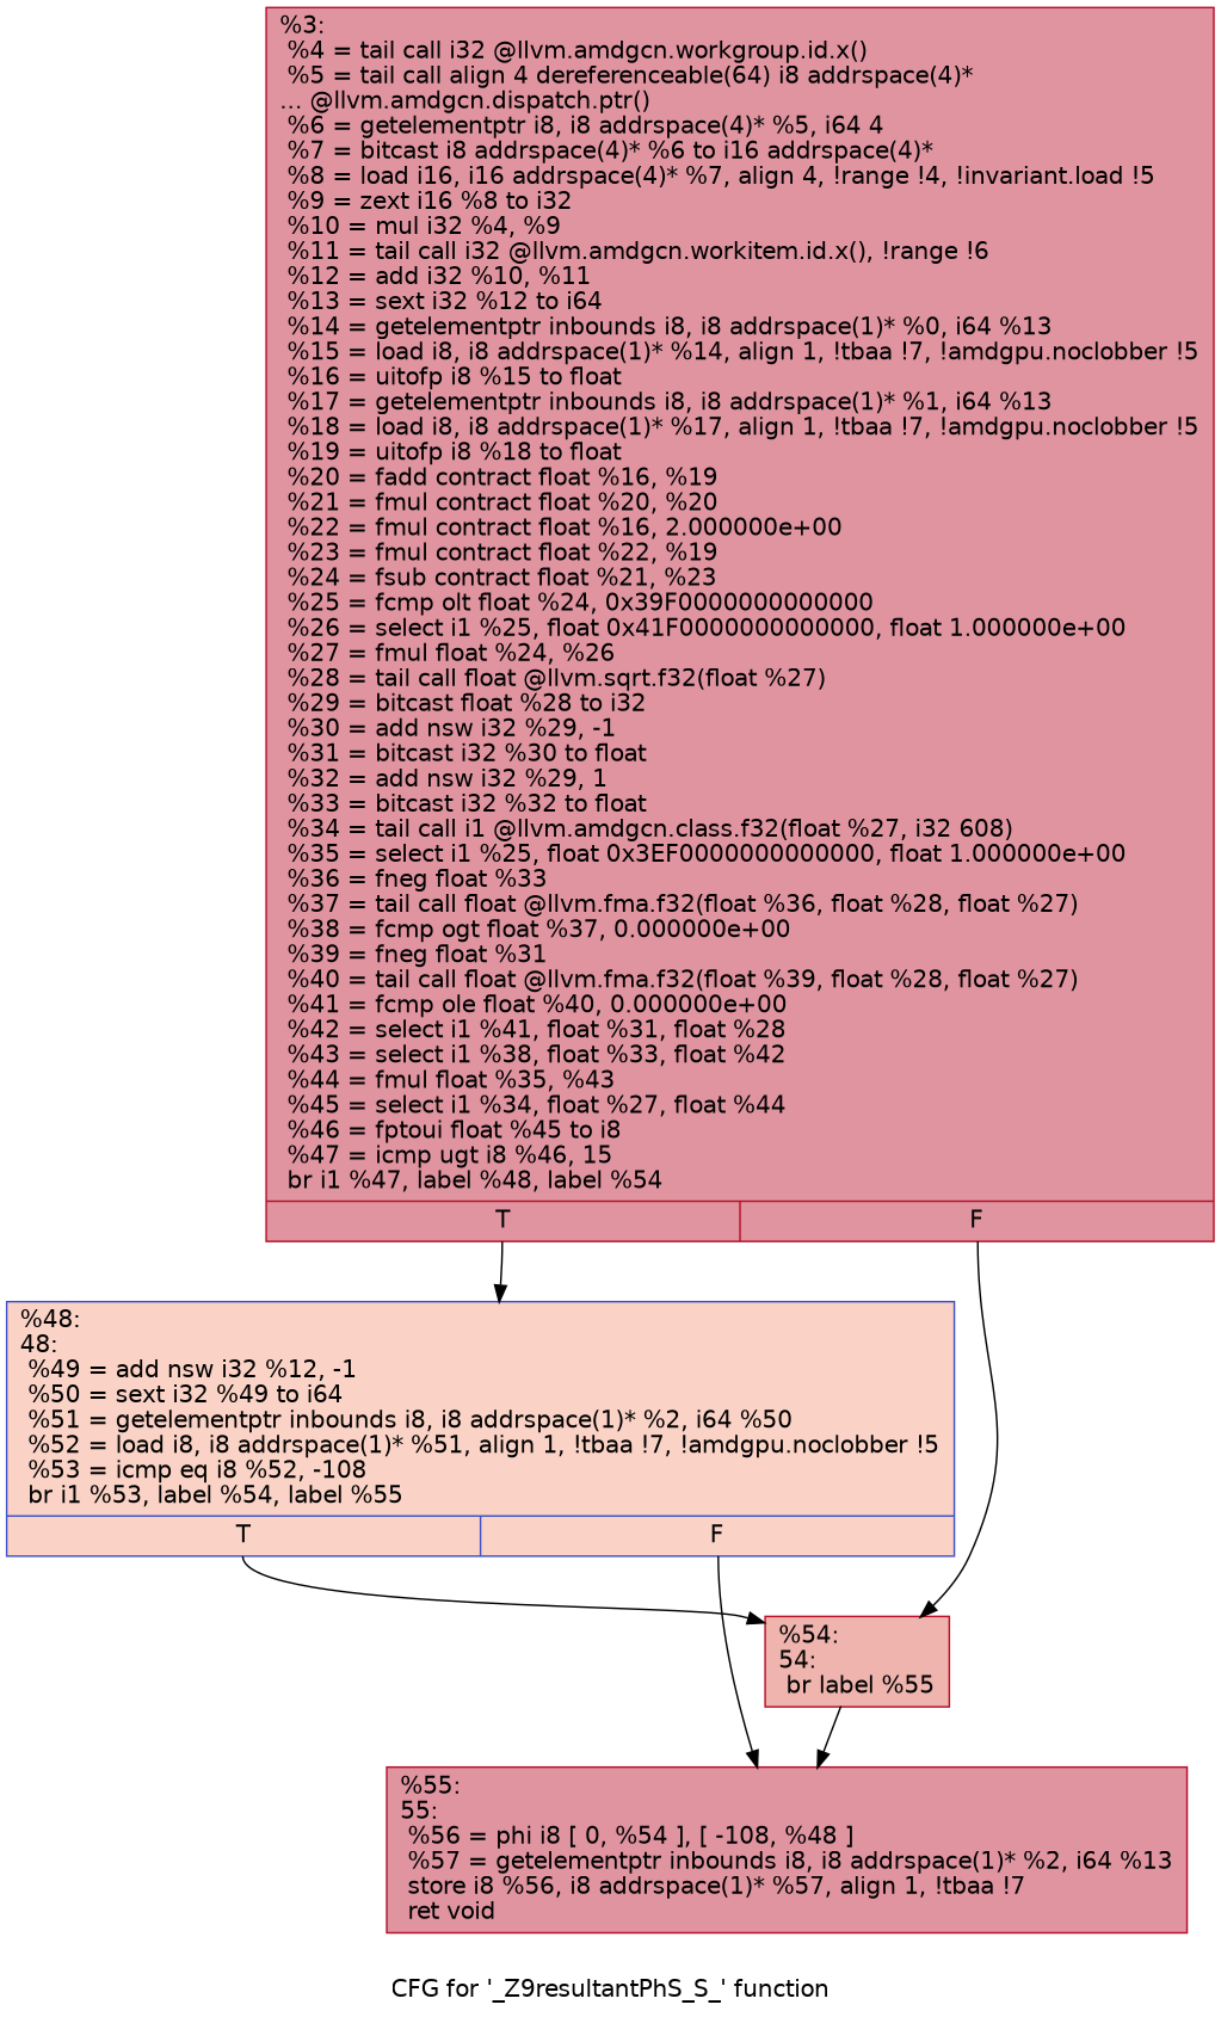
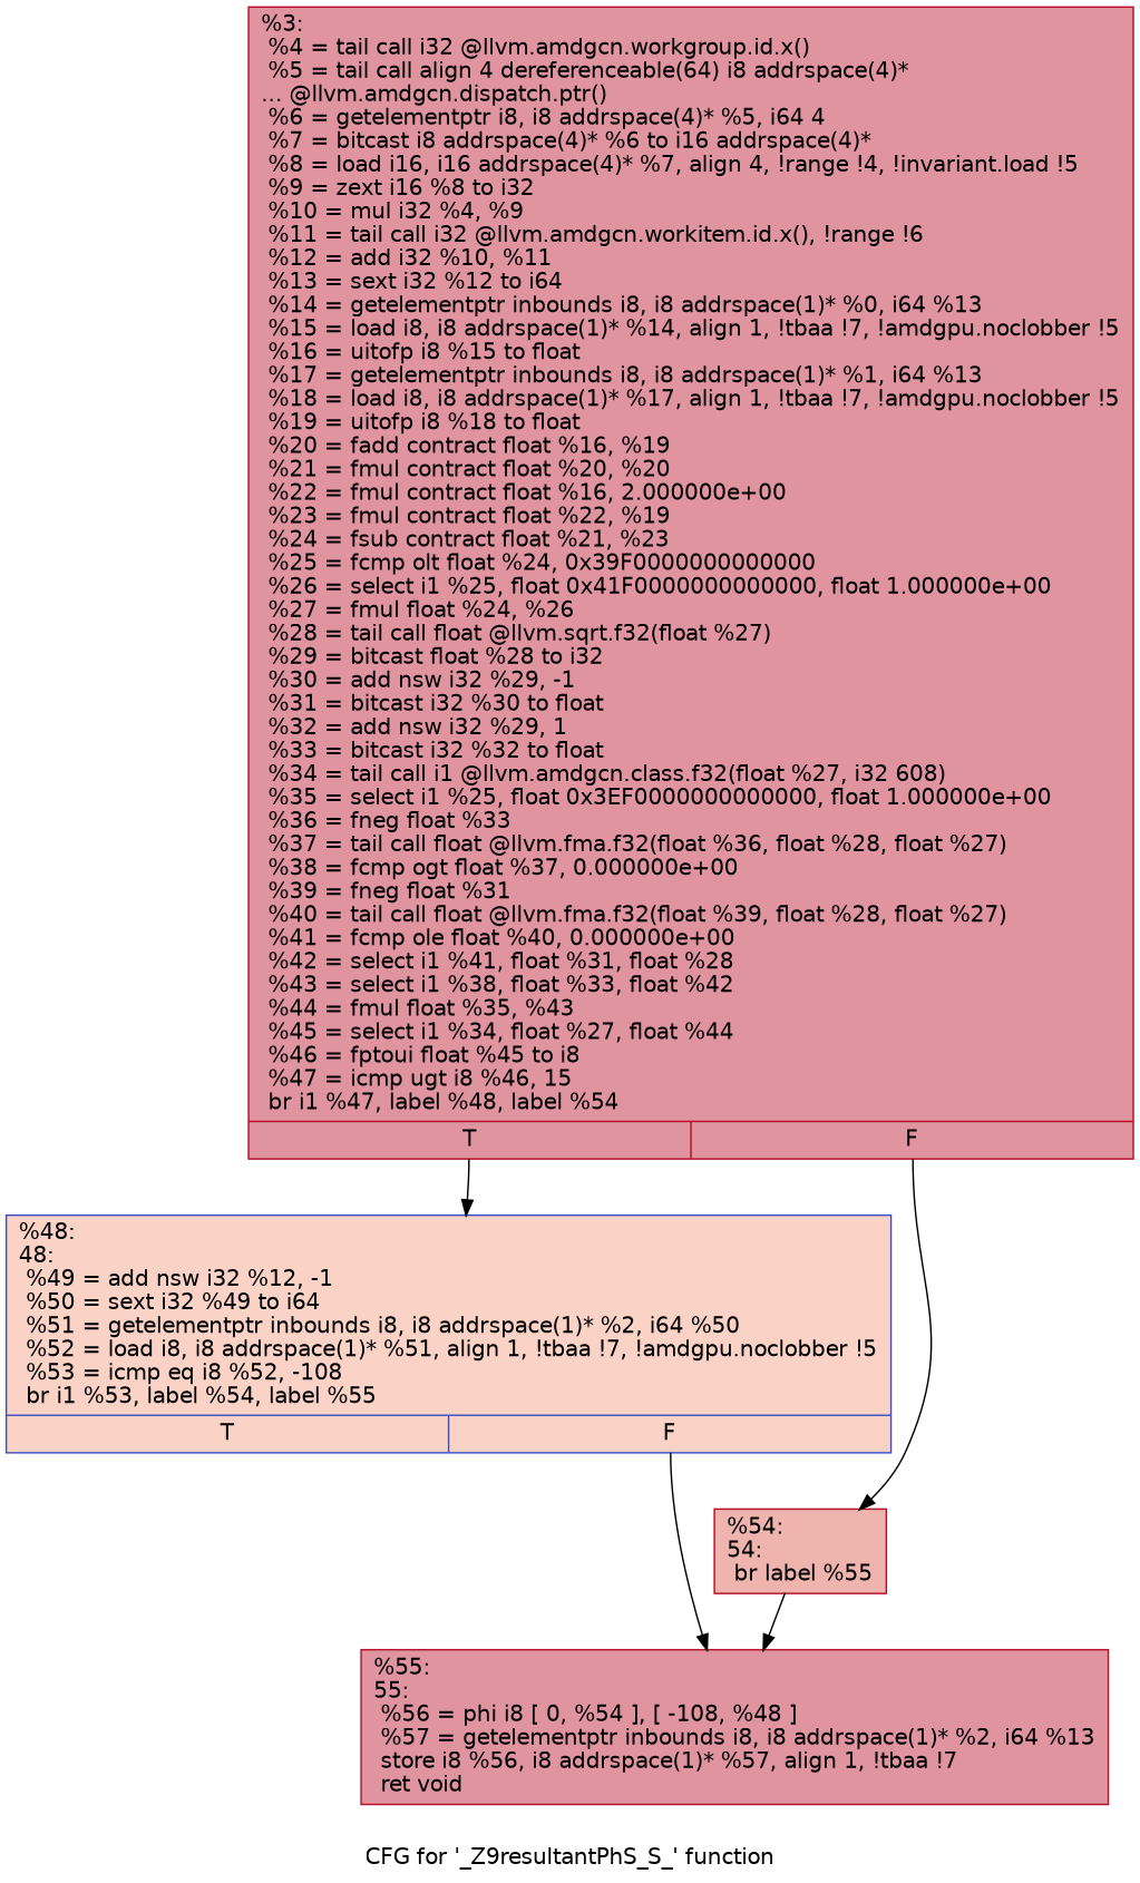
  digraph {
    label="CFG for '_Z9resultantPhS_S_' function"
    fontname="DejaVu Sans"
    node [color="#b70d28ff" fillcolor="#b70d2870" shape=record style=filled fontname="DejaVu Sans"]
    edge [tailport=s0 fontname="DejaVu Sans"]
    n1 [label="{%3:\l  %4 = tail call i32 @llvm.amdgcn.workgroup.id.x()\l  %5 = tail call align 4 dereferenceable(64) i8 addrspace(4)*\l... @llvm.amdgcn.dispatch.ptr()\l  %6 = getelementptr i8, i8 addrspace(4)* %5, i64 4\l  %7 = bitcast i8 addrspace(4)* %6 to i16 addrspace(4)*\l  %8 = load i16, i16 addrspace(4)* %7, align 4, !range !4, !invariant.load !5\l  %9 = zext i16 %8 to i32\l  %10 = mul i32 %4, %9\l  %11 = tail call i32 @llvm.amdgcn.workitem.id.x(), !range !6\l  %12 = add i32 %10, %11\l  %13 = sext i32 %12 to i64\l  %14 = getelementptr inbounds i8, i8 addrspace(1)* %0, i64 %13\l  %15 = load i8, i8 addrspace(1)* %14, align 1, !tbaa !7, !amdgpu.noclobber !5\l  %16 = uitofp i8 %15 to float\l  %17 = getelementptr inbounds i8, i8 addrspace(1)* %1, i64 %13\l  %18 = load i8, i8 addrspace(1)* %17, align 1, !tbaa !7, !amdgpu.noclobber !5\l  %19 = uitofp i8 %18 to float\l  %20 = fadd contract float %16, %19\l  %21 = fmul contract float %20, %20\l  %22 = fmul contract float %16, 2.000000e+00\l  %23 = fmul contract float %22, %19\l  %24 = fsub contract float %21, %23\l  %25 = fcmp olt float %24, 0x39F0000000000000\l  %26 = select i1 %25, float 0x41F0000000000000, float 1.000000e+00\l  %27 = fmul float %24, %26\l  %28 = tail call float @llvm.sqrt.f32(float %27)\l  %29 = bitcast float %28 to i32\l  %30 = add nsw i32 %29, -1\l  %31 = bitcast i32 %30 to float\l  %32 = add nsw i32 %29, 1\l  %33 = bitcast i32 %32 to float\l  %34 = tail call i1 @llvm.amdgcn.class.f32(float %27, i32 608)\l  %35 = select i1 %25, float 0x3EF0000000000000, float 1.000000e+00\l  %36 = fneg float %33\l  %37 = tail call float @llvm.fma.f32(float %36, float %28, float %27)\l  %38 = fcmp ogt float %37, 0.000000e+00\l  %39 = fneg float %31\l  %40 = tail call float @llvm.fma.f32(float %39, float %28, float %27)\l  %41 = fcmp ole float %40, 0.000000e+00\l  %42 = select i1 %41, float %31, float %28\l  %43 = select i1 %38, float %33, float %42\l  %44 = fmul float %35, %43\l  %45 = select i1 %34, float %27, float %44\l  %46 = fptoui float %45 to i8\l  %47 = icmp ugt i8 %46, 15\l  br i1 %47, label %48, label %54\l|{<s0>T|<s1>F}}"]
    n2 [color="#3d50c3ff" fillcolor="#f59c7d70" label="{%48:\l48:                                               \l  %49 = add nsw i32 %12, -1\l  %50 = sext i32 %49 to i64\l  %51 = getelementptr inbounds i8, i8 addrspace(1)* %2, i64 %50\l  %52 = load i8, i8 addrspace(1)* %51, align 1, !tbaa !7, !amdgpu.noclobber !5\l  %53 = icmp eq i8 %52, -108\l  br i1 %53, label %54, label %55\l|{<s0>T|<s1>F}}"]
    n3 [fillcolor="#d8564670" label="{%54:\l54:                                               \l  br label %55\l}"]
    n4 [label="{%55:\l55:                                               \l  %56 = phi i8 [ 0, %54 ], [ -108, %48 ]\l  %57 = getelementptr inbounds i8, i8 addrspace(1)* %2, i64 %13\l  store i8 %56, i8 addrspace(1)* %57, align 1, !tbaa !7\l  ret void\l}"]
    n1 -> n2
    n1 -> n3 [tailport=s1]
-   n2 -> n3
    n2 -> n4 [tailport=s1]
    n3 -> n4 [tailport=""]
  }
